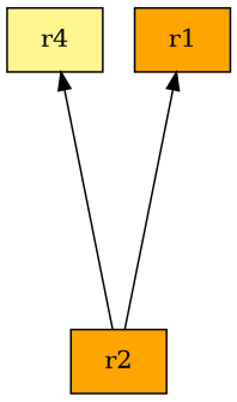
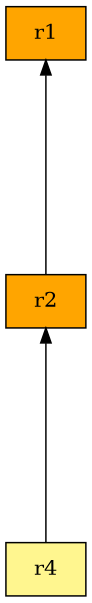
  digraph {
    rankdir=BT
    ranksep=2.0
    node [fillcolor=orange shape=record style=filled]
    n1 [fillcolor=khaki1 label="{r4}"]
    n2 [label="{r2}"]
    n3 [label="{r1}"]
-   n2 -> n1
+   n1 -> n2
    n2 -> n3
  }
